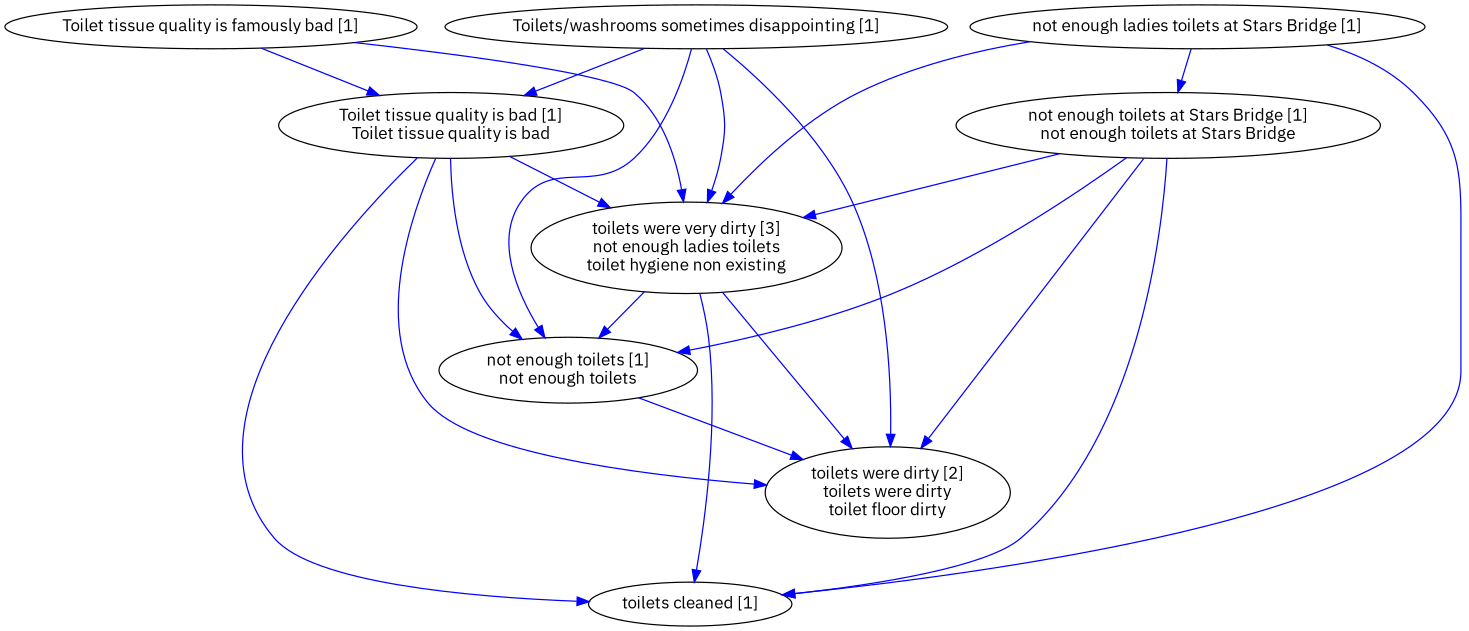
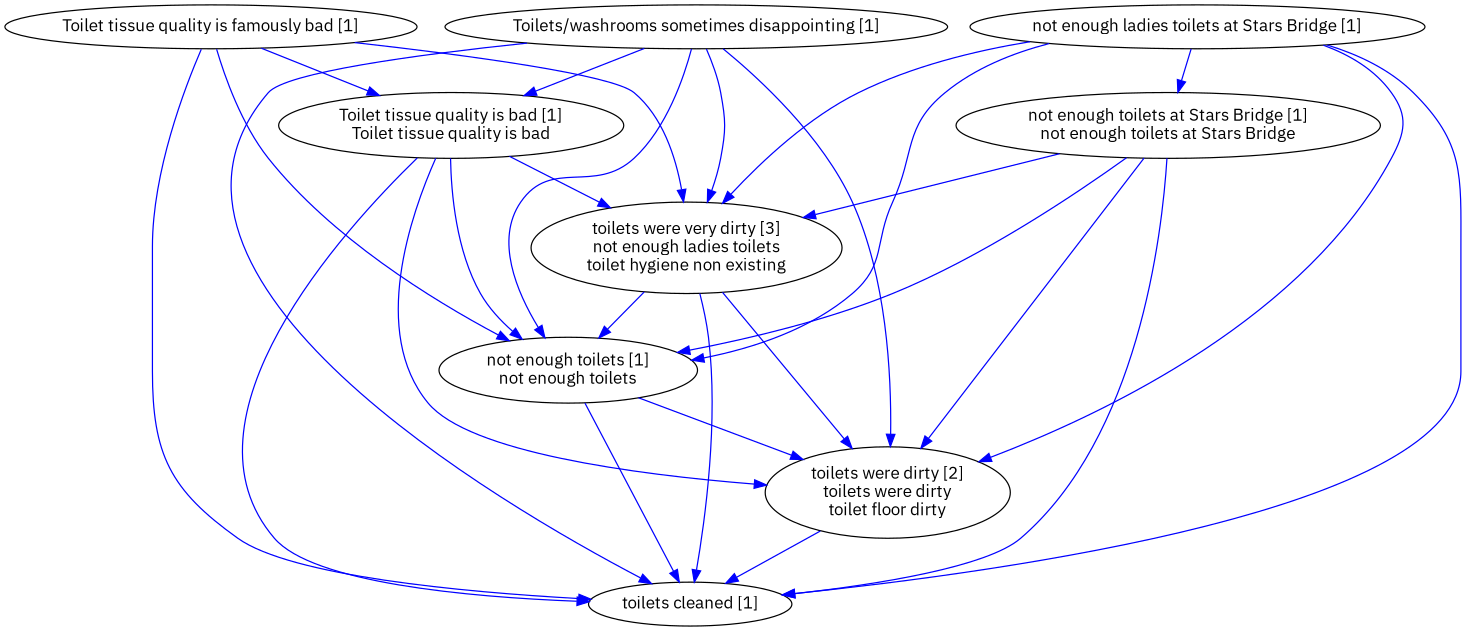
  digraph {
    fontname="IBM Plex Sans"
    node [fontname="IBM Plex Sans"]
    edge [color=blue fontname="IBM Plex Sans"]
    "toilets were very dirty [3]\nnot enough ladies toilets\ntoilet hygiene non existing"
    "toilets were dirty [2]\ntoilets were dirty\ntoilet floor dirty"
    "not enough toilets [1]\nnot enough toilets"
    "toilets cleaned [1]"
    "Toilet tissue quality is famously bad [1]"
    "Toilet tissue quality is bad [1]\nToilet tissue quality is bad"
    "Toilets/washrooms sometimes disappointing [1]"
    "not enough ladies toilets at Stars Bridge [1]"
    "not enough toilets at Stars Bridge [1]\nnot enough toilets at Stars Bridge"
    "toilets were very dirty [3]\nnot enough ladies toilets\ntoilet hygiene non existing" -> "toilets were dirty [2]\ntoilets were dirty\ntoilet floor dirty"
    "toilets were very dirty [3]\nnot enough ladies toilets\ntoilet hygiene non existing" -> "not enough toilets [1]\nnot enough toilets"
    "toilets were very dirty [3]\nnot enough ladies toilets\ntoilet hygiene non existing" -> "toilets cleaned [1]"
+   "toilets were dirty [2]\ntoilets were dirty\ntoilet floor dirty" -> "toilets cleaned [1]"
    "not enough toilets [1]\nnot enough toilets" -> "toilets were dirty [2]\ntoilets were dirty\ntoilet floor dirty"
+   "not enough toilets [1]\nnot enough toilets" -> "toilets cleaned [1]"
    "Toilet tissue quality is famously bad [1]" -> "toilets were very dirty [3]\nnot enough ladies toilets\ntoilet hygiene non existing"
+   "Toilet tissue quality is famously bad [1]" -> "not enough toilets [1]\nnot enough toilets"
+   "Toilet tissue quality is famously bad [1]" -> "toilets cleaned [1]"
    "Toilet tissue quality is famously bad [1]" -> "Toilet tissue quality is bad [1]\nToilet tissue quality is bad"
    "Toilet tissue quality is bad [1]\nToilet tissue quality is bad" -> "toilets were very dirty [3]\nnot enough ladies toilets\ntoilet hygiene non existing"
    "Toilet tissue quality is bad [1]\nToilet tissue quality is bad" -> "toilets were dirty [2]\ntoilets were dirty\ntoilet floor dirty"
    "Toilet tissue quality is bad [1]\nToilet tissue quality is bad" -> "not enough toilets [1]\nnot enough toilets"
    "Toilet tissue quality is bad [1]\nToilet tissue quality is bad" -> "toilets cleaned [1]"
    "Toilets/washrooms sometimes disappointing [1]" -> "toilets were very dirty [3]\nnot enough ladies toilets\ntoilet hygiene non existing"
    "Toilets/washrooms sometimes disappointing [1]" -> "toilets were dirty [2]\ntoilets were dirty\ntoilet floor dirty"
    "Toilets/washrooms sometimes disappointing [1]" -> "not enough toilets [1]\nnot enough toilets"
+   "Toilets/washrooms sometimes disappointing [1]" -> "toilets cleaned [1]"
    "Toilets/washrooms sometimes disappointing [1]" -> "Toilet tissue quality is bad [1]\nToilet tissue quality is bad"
    "not enough ladies toilets at Stars Bridge [1]" -> "toilets were very dirty [3]\nnot enough ladies toilets\ntoilet hygiene non existing"
+   "not enough ladies toilets at Stars Bridge [1]" -> "toilets were dirty [2]\ntoilets were dirty\ntoilet floor dirty"
+   "not enough ladies toilets at Stars Bridge [1]" -> "not enough toilets [1]\nnot enough toilets"
    "not enough ladies toilets at Stars Bridge [1]" -> "toilets cleaned [1]"
    "not enough ladies toilets at Stars Bridge [1]" -> "not enough toilets at Stars Bridge [1]\nnot enough toilets at Stars Bridge"
    "not enough toilets at Stars Bridge [1]\nnot enough toilets at Stars Bridge" -> "toilets were very dirty [3]\nnot enough ladies toilets\ntoilet hygiene non existing"
    "not enough toilets at Stars Bridge [1]\nnot enough toilets at Stars Bridge" -> "toilets were dirty [2]\ntoilets were dirty\ntoilet floor dirty"
    "not enough toilets at Stars Bridge [1]\nnot enough toilets at Stars Bridge" -> "not enough toilets [1]\nnot enough toilets"
    "not enough toilets at Stars Bridge [1]\nnot enough toilets at Stars Bridge" -> "toilets cleaned [1]"
  }
